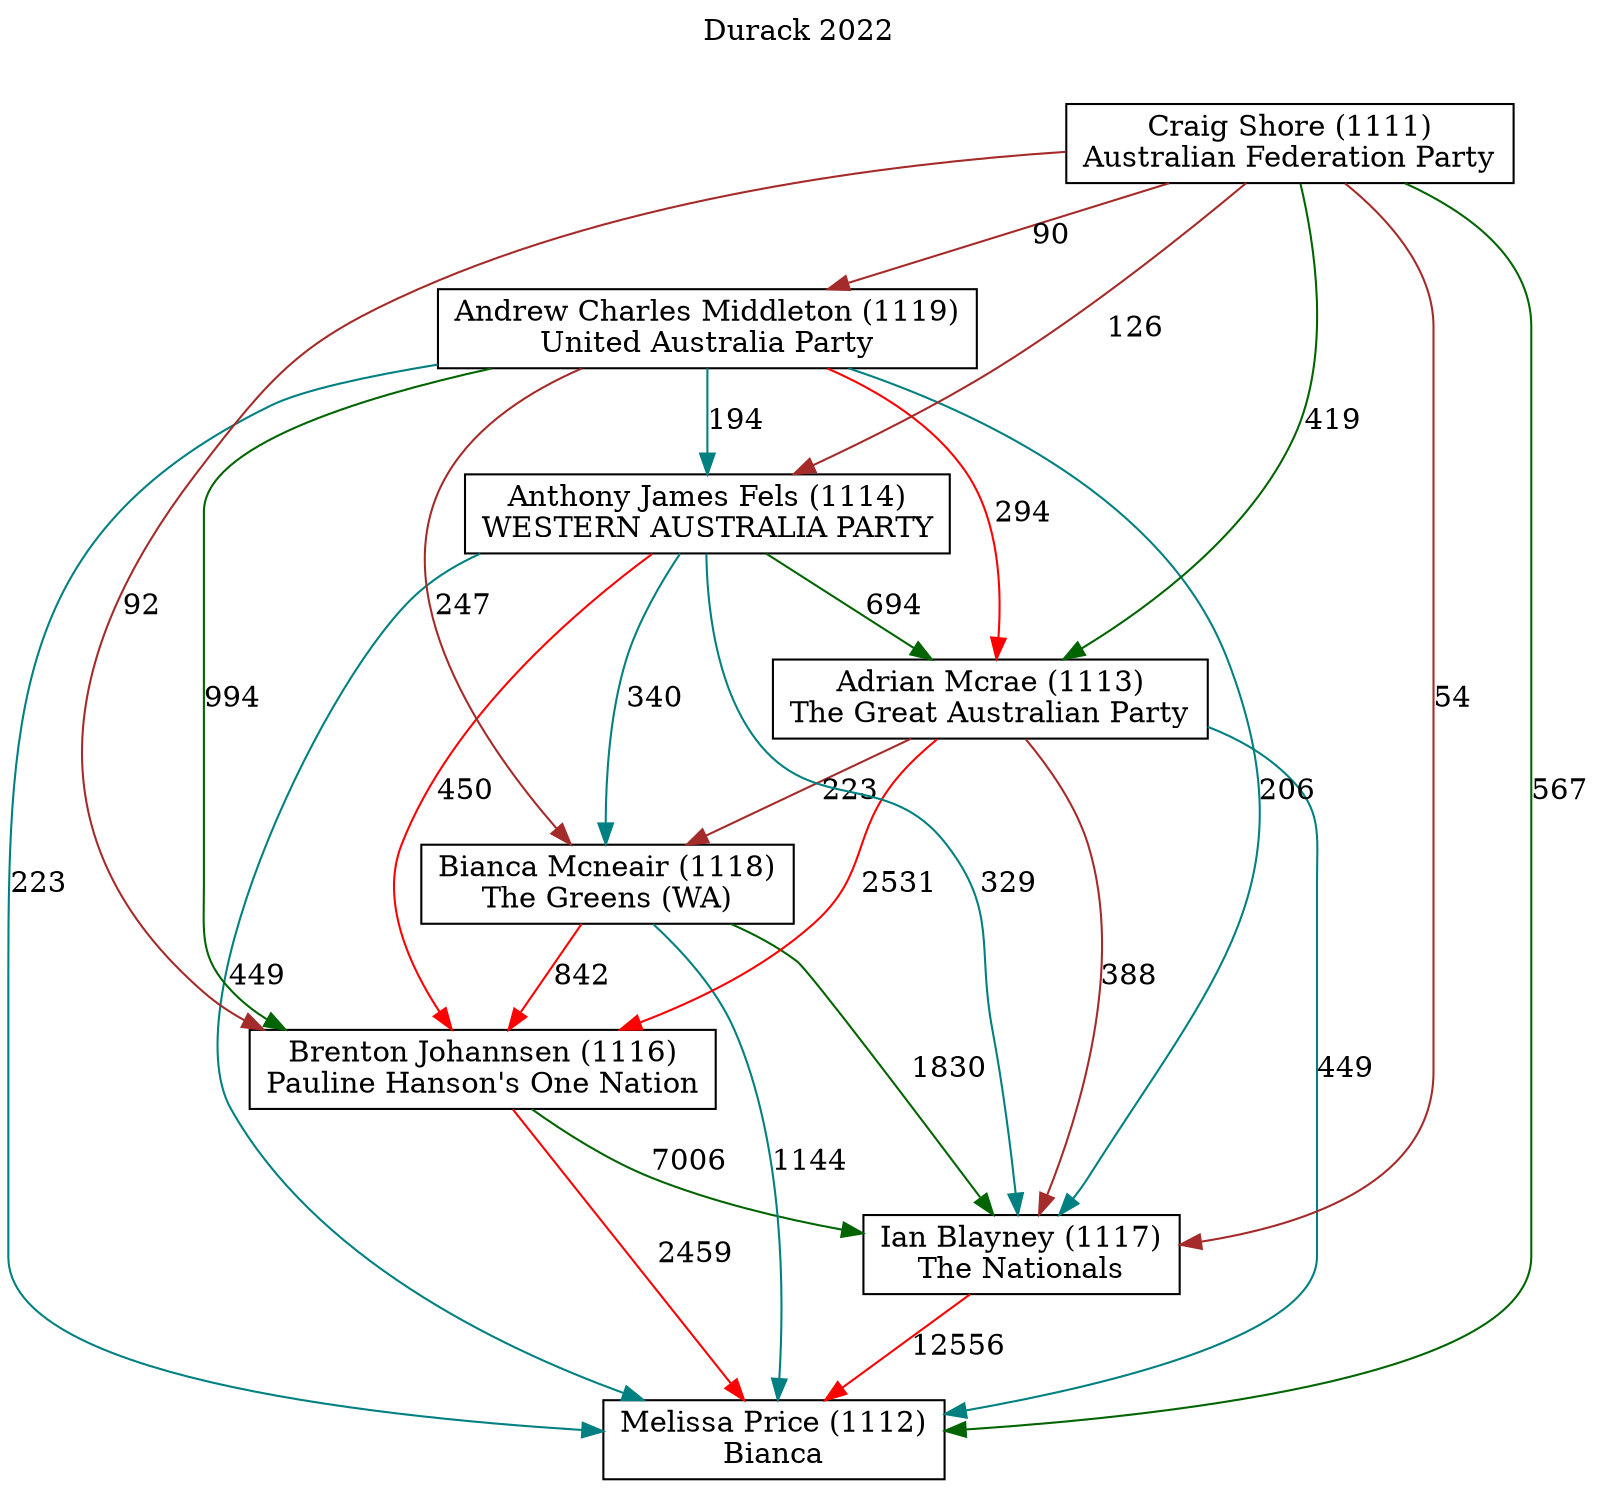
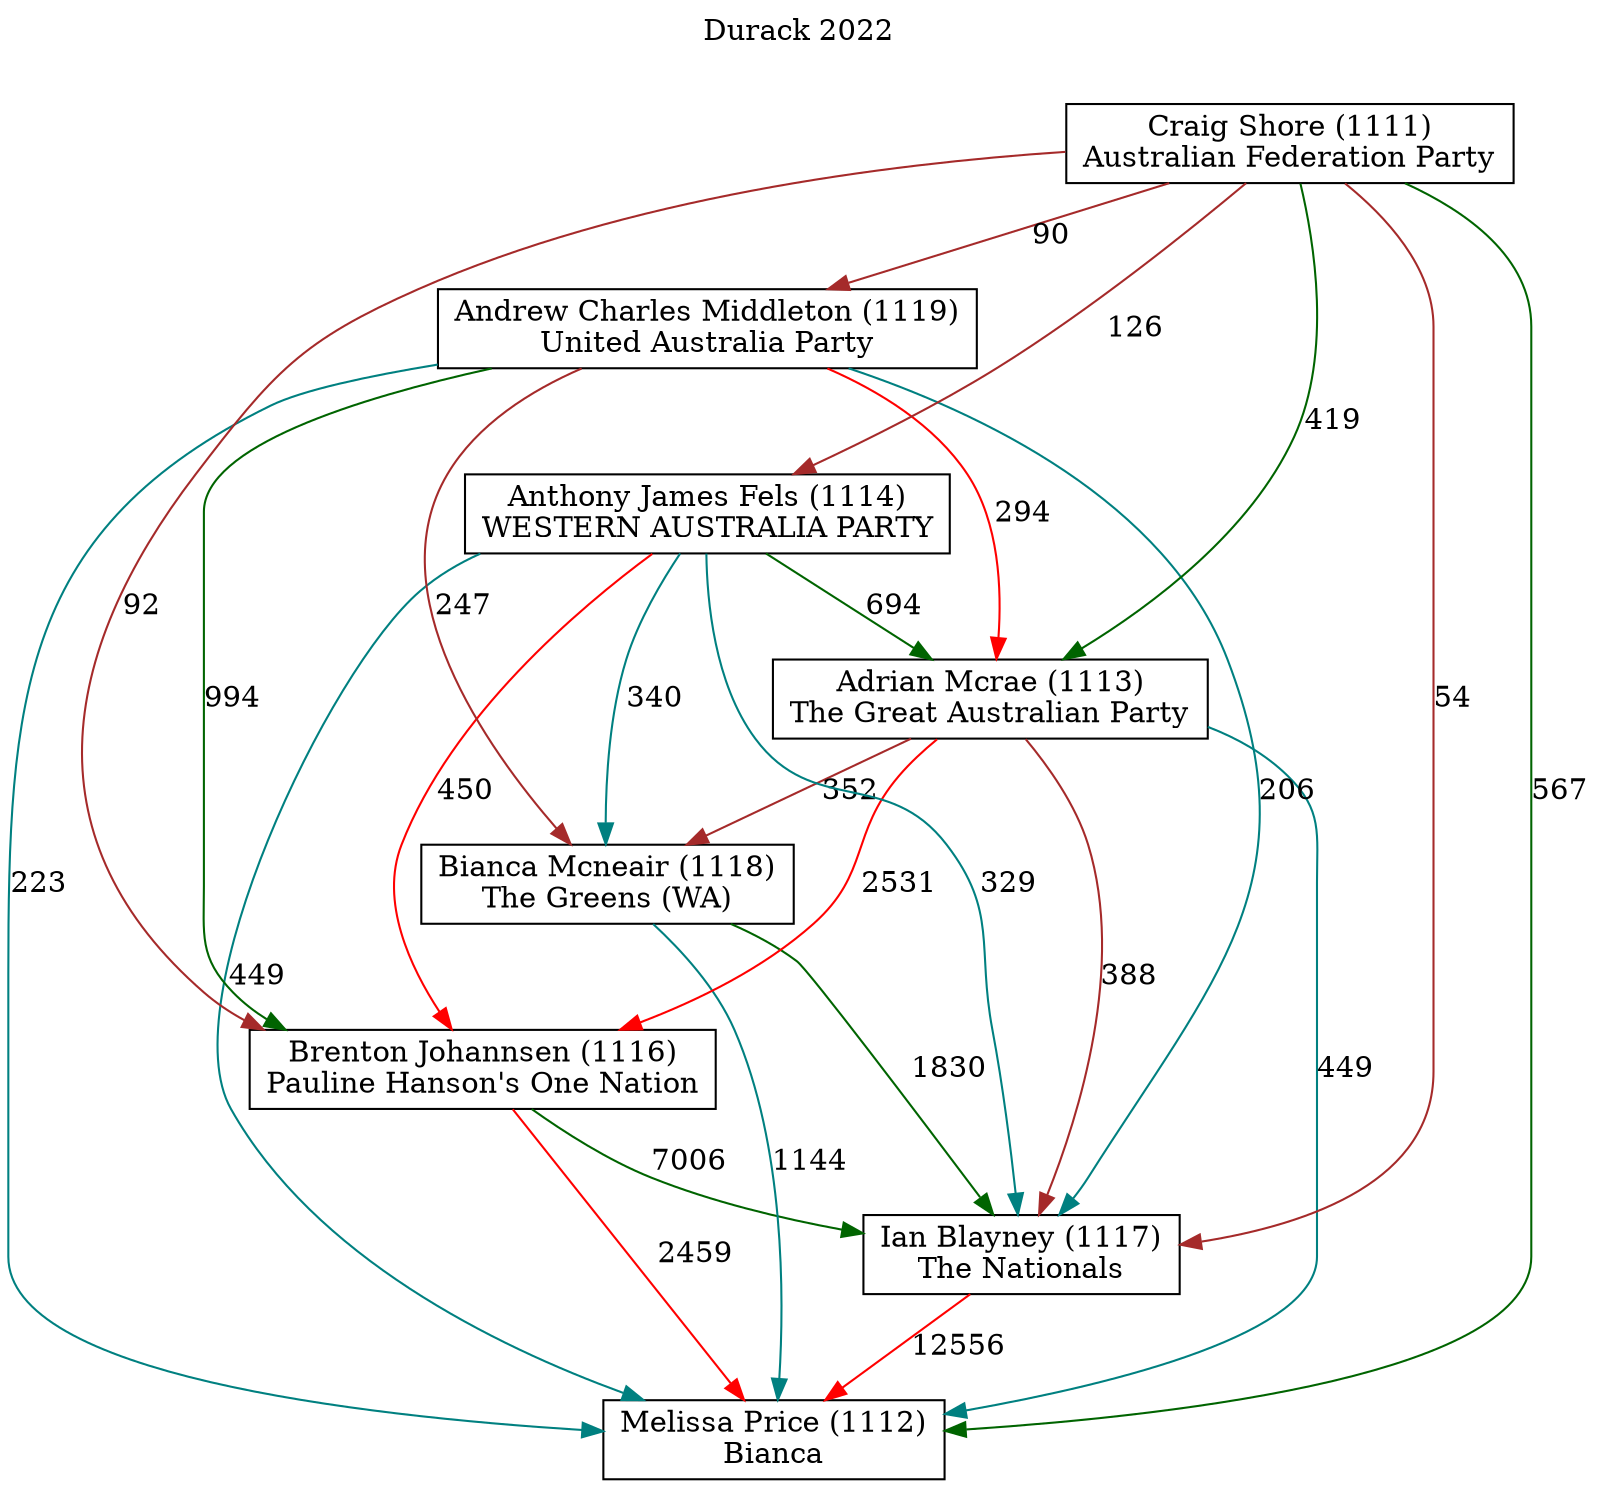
  digraph {
    label="Durack 2022"
    labelloc=t
    mclimit=10
    node [shape=box]
    edge [color=teal]
    n1 [label="Melissa Price (1112)\nBianca"]
    n2 [label="Ian Blayney (1117)\nThe Nationals"]
    n3 [label="Brenton Johannsen (1116)\nPauline Hanson's One Nation"]
    n4 [label="Bianca Mcneair (1118)\nThe Greens (WA)"]
    n5 [label="Adrian Mcrae (1113)\nThe Great Australian Party"]
    n6 [label="Anthony James Fels (1114)\nWESTERN AUSTRALIA PARTY"]
    n7 [label="Andrew Charles Middleton (1119)\nUnited Australia Party"]
    n8 [label="Craig Shore (1111)\nAustralian Federation Party"]
    n2 -> n1 [color=red label=12556]
    n3 -> n1 [color=red label=2459]
    n3 -> n2 [color=darkgreen label=7006]
    n4 -> n1 [label=1144]
    n4 -> n2 [color=darkgreen label=1830]
-   n4 -> n3 [color=red label=842]
    n5 -> n1 [label=449]
    n5 -> n2 [color=brown label=388]
    n5 -> n3 [color=red label=2531]
-   n5 -> n4 [color=brown label=223]
+   n5 -> n4 [color=brown label=352]
    n6 -> n1 [label=449]
    n6 -> n2 [label=329]
    n6 -> n3 [color=red label=450]
    n6 -> n4 [label=340]
    n6 -> n5 [color=darkgreen label=694]
    n7 -> n1 [label=223]
    n7 -> n2 [label=206]
    n7 -> n3 [color=darkgreen label=994]
    n7 -> n4 [color=brown label=247]
    n7 -> n5 [color=red label=294]
-   n7 -> n6 [label=194]
    n8 -> n1 [color=darkgreen label=567]
    n8 -> n2 [color=brown label=54]
    n8 -> n3 [color=brown label=92]
    n8 -> n5 [color=darkgreen label=419]
    n8 -> n6 [color=brown label=126]
    n8 -> n7 [color=brown label=90]
  }
